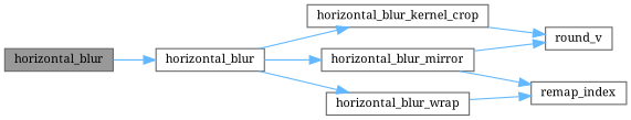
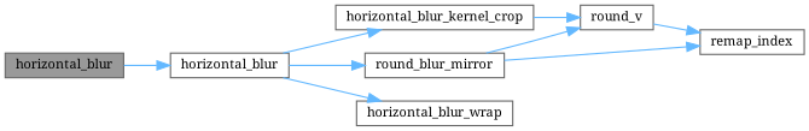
  digraph {
    fontname="Noto Serif"
    rankdir=LR
    node [color=grey40 fillcolor=white fontname="Noto Serif" fontsize=10 shape=box style=filled]
    edge [color=steelblue1 fontname="Noto Serif" fontsize=10 labelfontname=Verdana labelfontsize=10 style=solid]
    n1 [color=gray40 fillcolor=grey60 fontcolor=black height=0.2 label=horizontal_blur width=0.4]
    n2 [height=0.2 label=horizontal_blur width=0.4]
    n3 [height=0.2 label=horizontal_blur_kernel_crop width=0.4]
-   n4 [height=0.2 label=horizontal_blur_mirror width=0.4]
+   n4 [height=0.2 label=round_blur_mirror width=0.4]
    n5 [height=0.2 label=horizontal_blur_wrap width=0.4]
    n6 [height=0.2 label=round_v width=0.4]
    n7 [height=0.2 label=remap_index width=0.4]
    n1 -> n2
    n2 -> n3
    n2 -> n4
    n2 -> n5
    n3 -> n6
    n4 -> n6
    n4 -> n7
-   n5 -> n7
+   n6 -> n7
  }
